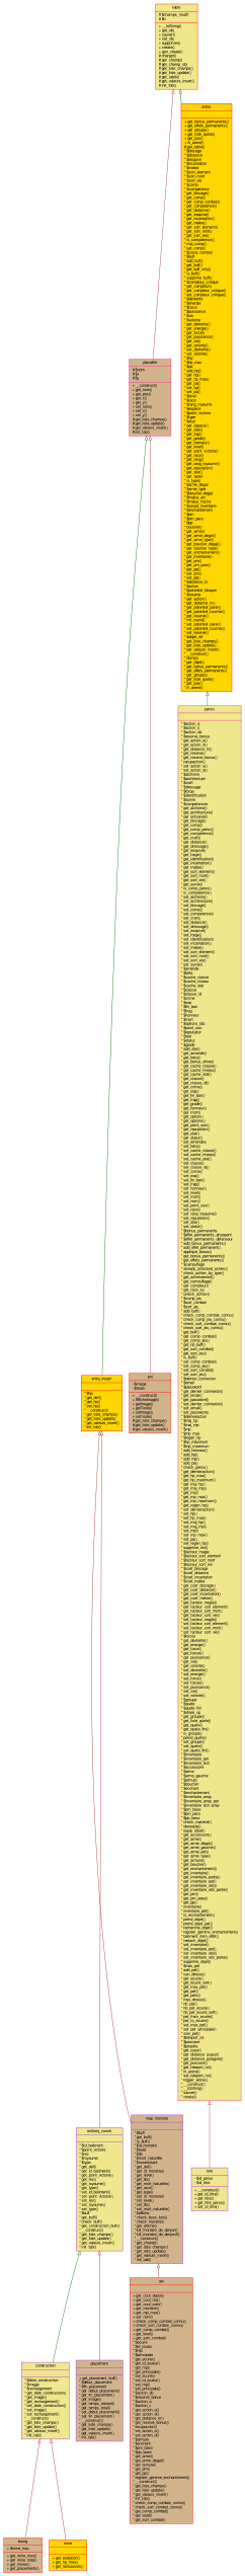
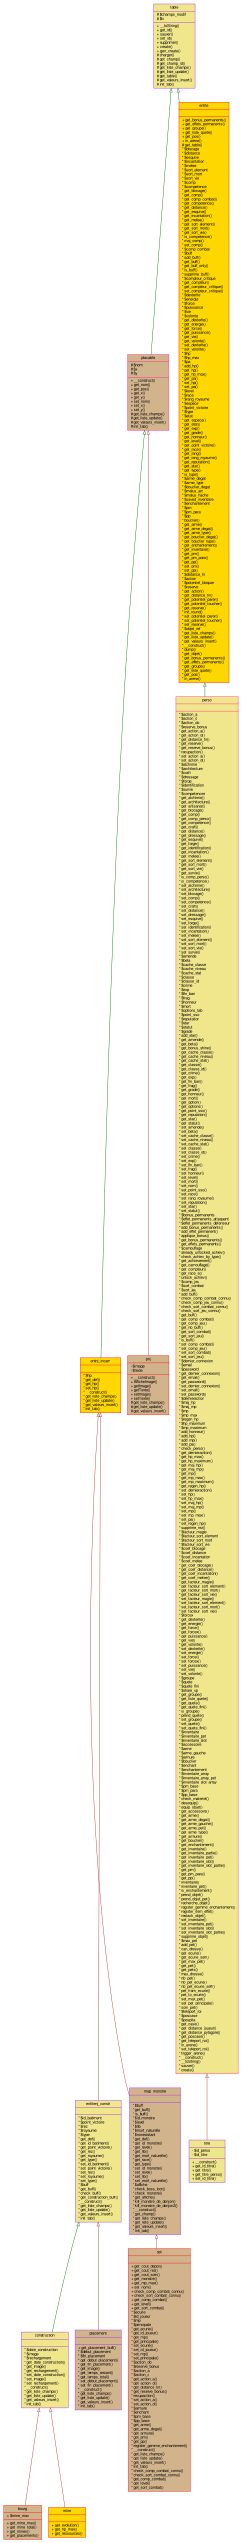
  digraph {
    node [color=red fillcolor=tan fontname=FreeSans fontsize=10 shape=record style=filled]
    edge [arrowtail=empty color=brown dir=back fontname=FreeSans fontsize=10 labelfontname=FreeSans labelfontsize=10 style=solid]
    n1 [color=deeppink fontcolor=black height=0.2 label="{placable\n|# $nom\l# $x\l# $y\l|+ __construct()\l+ get_nom()\l+ get_pos()\l+ get_x()\l+ get_y()\l+ set_nom()\l+ set_x()\l+ set_y()\l# get_liste_champs()\l# get_liste_update()\l# get_valeurs_insert()\l# init_tab()\l}" width=0.4]
    n2 [fillcolor=gold height=0.2 label="{entnj_incarn\n||* $hp\l* get_def()\l* get_hp()\l* set_hp()\l* __construct()\l* get_liste_champs()\l* get_liste_update()\l* get_valeurs_insert()\l* init_tab()\l}" width=0.4]
    n3 [height=0.2 label="{pnj\n|- $image\l- $texte\l|+ __construct()\l+ AfficheImage()\l+ getImage()\l+ getTexte()\l+ setImage()\l+ setTexte()\l# get_liste_champs()\l# get_liste_update()\l# get_valeurs_insert()\l}" width=0.4]
    n4 [fillcolor=gold height=0.2 label="{entite\n||+ get_bonus_permanents()\l+ get_effets_permanents()\l+ get_groupe()\l+ get_liste_quete()\l+ get_pos()\l+ in_arene()\l# get_table()\l* $blocage\l* $distance\l* $esquive\l* $incantation\l* $melee\l* $sort_element\l* $sort_mort\l* $sort_vie\l* $comp\l* $competence\l* get_blocage()\l* get_comp()\l* get_comp_combat()\l* get_competence()\l* get_distance()\l* get_esquive()\l* get_incantation()\l* get_melee()\l* get_sort_element()\l* get_sort_mort()\l* get_sort_vie()\l* is_competence()\l* maj_comp()\l* set_comp()\l* $comp_combat\l* $buff\l* add_buff()\l* get_buff()\l* get_buff_only()\l* is_buff()\l* supprime_buff()\l* $compteur_critique\l* get_compteur()\l* get_compteur_critique()\l* set_compteur_critique()\l* $dexterite\l* $energie\l* $force\l* $puissance\l* $vie\l* $volonte\l* get_dexterite()\l* get_energie()\l* get_force()\l* get_puissance()\l* get_vie()\l* get_volonte()\l* set_dexterite()\l* set_volonte()\l* $hp\l* $hp_max\l* $pa\l* add_hp()\l* get_hp()\l* get_hp_max()\l* get_pa()\l* set_hp()\l* set_pa()\l* $level\l* $race\l* $rang_royaume\l* $espece\l* $point_victoire\l* $type\l* $etat\l* get_espece()\l* get_etat()\l* get_exp()\l* get_grade()\l* get_honneur()\l* get_level()\l* get_point_victoire()\l* get_race()\l* get_rang()\l* get_rang_royaume()\l* get_reputation()\l* get_star()\l* get_type()\l* is_type()\l* $arme_degat\l* $arme_type\l* $bouclier_degat\l* $malus_arc\l* $malus_hache\l* $saved_inventaire\l* $enchantement\l* $pm\l* $pm_para\l* $pp\l* bouclier()\l* get_arme()\l* get_arme_degat()\l* get_arme_type()\l* get_bouclier_degat()\l* get_bouclier_type()\l* get_enchantement()\l* get_inventaire()\l* get_pm()\l* get_pm_para()\l* get_pp()\l* set_pm()\l* set_pp()\l* $distance_tir\l* $action\l* $potentiel_bloquer\l* $reserve\l* get_action()\l* get_distance_tir()\l* get_potentiel_parer()\l* get_potentiel_toucher()\l* get_reserve()\l* init_round()\l* set_potentiel_parer()\l* set_potentiel_toucher()\l* set_reserve()\l* $objet_ref\l* get_liste_champs()\l* get_liste_update()\l* get_valeurs_insert()\l* __construct()\l* dump()\l* get_objet()\l* get_bonus_permanents()\l* get_effets_permanents()\l* get_groupe()\l* get_liste_quete()\l* get_pos()\l* in_arene()\l}" width=0.4]
-   n5 [color=deeppink fillcolor=khaki height=0.2 label="{perso\n||* $action_a\l* $action_d\l* $action_do\l* $reserve_bonus\l* get_action_a()\l* get_action_d()\l* get_distance_tir()\l* get_reserve()\l* get_reserve_bonus()\l* recupaction()\l* set_action_a()\l* set_action_d()\l* $alchimie\l* $architecture\l* $craft\l* $dressage\l* $forge\l* $identification\l* $survie\l* $competences\l* get_alchimie()\l* get_architecture()\l* get_artisanat()\l* get_blocage()\l* get_comp()\l* get_comp_perso()\l* get_competence()\l* get_craft()\l* get_distance()\l* get_dressage()\l* get_esquive()\l* get_forge()\l* get_identification()\l* get_incantation()\l* get_melee()\l* get_sort_element()\l* get_sort_mort()\l* get_sort_vie()\l* get_survie()\l* is_comp_perso()\l* is_competence()\l* set_alchimie()\l* set_architecture()\l* set_blocage()\l* set_comp()\l* set_competence()\l* set_craft()\l* set_distance()\l* set_dressage()\l* set_esquive()\l* set_forge()\l* set_identification()\l* set_incantation()\l* set_melee()\l* set_sort_element()\l* set_sort_mort()\l* set_sort_vie()\l* set_survie()\l* $amende\l* $beta\l* $cache_classe\l* $cache_niveau\l* $cache_stat\l* $classe\l* $classe_id\l* $crime\l* $exp\l* $fin_ban\l* $frag\l* $honneur\l* $mort\l* $options_tab\l* $point_sso\l* $reputation\l* $star\l* $statut\l* $grade\l* add_star()\l* get_amende()\l* get_beta()\l* get_bonus_shine()\l* get_cache_classe()\l* get_cache_niveau()\l* get_cache_stat()\l* get_classe()\l* get_classe_id()\l* get_crime()\l* get_exp()\l* get_fin_ban()\l* get_frag()\l* get_grade()\l* get_honneur()\l* get_mort()\l* get_option()\l* get_options()\l* get_point_sso()\l* get_reputation()\l* get_star()\l* get_statut()\l* set_amende()\l* set_beta()\l* set_cache_classe()\l* set_cache_niveau()\l* set_cache_stat()\l* set_classe()\l* set_classe_id()\l* set_crime()\l* set_exp()\l* set_fin_ban()\l* set_frag()\l* set_honneur()\l* set_level()\l* set_mort()\l* set_nom()\l* set_point_sso()\l* set_race()\l* set_rang_royaume()\l* set_reputation()\l* set_star()\l* set_statut()\l* $bonus_permanents\l* $effet_permanents_attaquant\l* $effet_permanents_defenseur\l* add_bonus_permanents()\l* add_effet_permanent()\l* applique_bonus()\l* get_bonus_permanents()\l* get_effets_permanents()\l* $camouflage\l* already_unlocked_achiev()\l* check_achiev_by_type()\l* get_achievement()\l* get_camouflage()\l* get_compteur()\l* get_race_a()\l* unlock_achiev()\l* $comp_jeu\l* $sort_combat\l* $sort_jeu\l* add_buff()\l* check_comp_combat_connu()\l* check_comp_jeu_connu()\l* check_sort_combat_connu()\l* check_sort_jeu_connu()\l* get_buff()\l* get_comp_combat()\l* get_comp_jeu()\l* get_nb_buff()\l* get_sort_combat()\l* get_sort_jeu()\l* is_buff()\l* set_comp_combat()\l* set_comp_jeu()\l* set_sort_combat()\l* set_sort_jeu()\l* $dernier_connexion\l* $email\l* $password\l* get_dernier_connexion()\l* get_email()\l* get_password()\l* set_dernier_connexion()\l* set_email()\l* set_password()\l* $dernieraction\l* $maj_hp\l* $maj_mp\l* $mp\l* $mp_max\l* $regen_hp\l* $hp_maximum\l* $mp_maximum\l* add_honneur()\l* add_hp()\l* add_mp()\l* add_pa()\l* check_perso()\l* get_dernieraction()\l* get_hp_max()\l* get_hp_maximum()\l* get_maj_hp()\l* get_maj_mp()\l* get_mp()\l* get_mp_max()\l* get_mp_maximum()\l* get_regen_hp()\l* set_dernieraction()\l* set_hp()\l* set_hp_max()\l* set_maj_hp()\l* set_maj_mp()\l* set_mp()\l* set_mp_max()\l* set_pa()\l* set_regen_hp()\l* supprime_rez()\l* $facteur_magie\l* $facteur_sort_element\l* $facteur_sort_mort\l* $facteur_sort_vie\l* $coef_blocage\l* $coef_distance\l* $coef_incantation\l* $coef_melee\l* get_coef_blocage()\l* get_coef_distance()\l* get_coef_incantation()\l* get_coef_melee()\l* get_facteur_magie()\l* get_facteur_sort_element()\l* get_facteur_sort_mort()\l* get_facteur_sort_vie()\l* set_facteur_magie()\l* set_facteur_sort_element()\l* set_facteur_sort_mort()\l* set_facteur_sort_vie()\l* $forcex\l* get_dexterite()\l* get_energie()\l* get_force()\l* get_forcex()\l* get_puissance()\l* get_vie()\l* get_volonte()\l* set_dexterite()\l* set_energie()\l* set_force()\l* set_forcex()\l* set_puissance()\l* set_vie()\l* set_volonte()\l* $groupe\l* $quete\l* $quete_fini\l* $share_xp\l* get_groupe()\l* get_liste_quete()\l* get_quete()\l* get_quete_fini()\l* is_groupe()\l* prend_quete()\l* set_groupe()\l* set_quete()\l* set_quete_fini()\l* $inventaire\l* $inventaire_pet\l* $inventaire_slot\l* $accessoire\l* $arme\l* $arme_gauche\l* $armure\l* $bouclier\l* $enchant\l* $enchantement\l* $inventaire_array\l* $inventaire_array_pet\l* $inventaire_slot_array\l* $pm_base\l* $pm_para\l* $pp_base\l* check_materiel()\l* desequip()\l* equip_objet()\l* get_accessoire()\l* get_arme()\l* get_arme_degat()\l* get_arme_gauche()\l* get_arme_pet()\l* get_arme_type()\l* get_armure()\l* get_bouclier()\l* get_enchantement()\l* get_inventaire()\l* get_inventaire_partie()\l* get_inventaire_pet()\l* get_inventaire_slot()\l* get_inventaire_slot_partie()\l* get_pm()\l* get_pm_para()\l* get_pp()\l* inventaire()\l* inventaire_pet()\l* is_enchantement()\l* prend_objet()\l* prend_objet_pet()\l* recherche_objet()\l* register_gemme_enchantement()\l* batiment_item_effet()\l* restack_objet()\l* set_inventaire()\l* set_inventaire_pet()\l* set_inventaire_slot()\l* set_inventaire_slot_partie()\l* supprime_objet()\l* $max_pet\l* add_pet()\l* can_dresse()\l* get_ecurie()\l* get_ecurie_self()\l* get_max_pet()\l* get_pet()\l* get_pets()\l* max_dresse()\l* nb_pet()\l* nb_pet_ecurie()\l* nb_pet_ecurie_self()\l* pet_from_ecurie()\l* pet_to_ecurie()\l* set_max_pet()\l* set_pet_principale()\l* soin_pet()\l* $teleport_roi\l* $poscase\l* $pospita\l* get_case()\l* get_distance_joueur()\l* get_distance_pytagore()\l* get_poscase()\l* get_teleport_roi()\l* in_arene()\l* set_teleport_roi()\l* trigger_arene()\l* __construct()\l* __toString()\l* sauver()\l* create()\l}" width=0.4]
+   n5 [color=deeppink fillcolor=khaki height=0.2 label="{perso\n||* $action_a\l* $action_d\l* $action_do\l* $reserve_bonus\l* get_action_a()\l* get_action_d()\l* get_distance_tir()\l* get_reserve()\l* get_reserve_bonus()\l* recupaction()\l* set_action_a()\l* set_action_d()\l* $alchimie\l* $architecture\l* $craft\l* $dressage\l* $forge\l* $identification\l* $survie\l* $competences\l* get_alchimie()\l* get_architecture()\l* get_artisanat()\l* get_blocage()\l* get_comp()\l* get_comp_perso()\l* get_competence()\l* get_craft()\l* get_distance()\l* get_dressage()\l* get_esquive()\l* get_forge()\l* get_identification()\l* get_incantation()\l* get_melee()\l* get_sort_element()\l* get_sort_mort()\l* get_sort_vie()\l* get_survie()\l* is_comp_perso()\l* is_competence()\l* set_alchimie()\l* set_architecture()\l* set_blocage()\l* set_comp()\l* set_competence()\l* set_craft()\l* set_distance()\l* set_dressage()\l* set_esquive()\l* set_forge()\l* set_identification()\l* set_incantation()\l* set_melee()\l* set_sort_element()\l* set_sort_mort()\l* set_sort_vie()\l* set_survie()\l* $amende\l* $beta\l* $cache_classe\l* $cache_niveau\l* $cache_stat\l* $classe\l* $classe_id\l* $crime\l* $exp\l* $fin_ban\l* $frag\l* $honneur\l* $mort\l* $options_tab\l* $point_sso\l* $reputation\l* $star\l* $statut\l* $grade\l* add_star()\l* get_amende()\l* get_beta()\l* get_bonus_shine()\l* get_cache_classe()\l* get_cache_niveau()\l* get_cache_stat()\l* get_classe()\l* get_classe_id()\l* get_crime()\l* get_exp()\l* get_fin_ban()\l* get_frag()\l* get_grade()\l* get_honneur()\l* get_mort()\l* get_option()\l* get_options()\l* get_point_sso()\l* get_reputation()\l* get_star()\l* get_statut()\l* set_amende()\l* set_beta()\l* set_cache_classe()\l* set_cache_niveau()\l* set_cache_stat()\l* set_classe()\l* set_classe_id()\l* set_crime()\l* set_exp()\l* set_fin_ban()\l* set_frag()\l* set_honneur()\l* set_level()\l* set_mort()\l* set_nom()\l* set_point_sso()\l* set_race()\l* set_rang_royaume()\l* set_reputation()\l* set_star()\l* set_statut()\l* $bonus_permanents\l* $effet_permanents_attaquant\l* $effet_permanents_defenseur\l* add_bonus_permanents()\l* add_effet_permanent()\l* applique_bonus()\l* get_bonus_permanents()\l* get_effets_permanents()\l* $camouflage\l* already_unlocked_achiev()\l* check_achiev_by_type()\l* get_achievement()\l* get_camouflage()\l* get_compteur()\l* get_race_a()\l* unlock_achiev()\l* $comp_jeu\l* $sort_combat\l* $sort_jeu\l* add_buff()\l* check_comp_combat_connu()\l* check_comp_jeu_connu()\l* check_sort_combat_connu()\l* check_sort_jeu_connu()\l* get_buff()\l* get_comp_combat()\l* get_comp_jeu()\l* get_nb_buff()\l* get_sort_combat()\l* get_sort_jeu()\l* is_buff()\l* set_comp_combat()\l* set_comp_jeu()\l* set_sort_combat()\l* set_sort_jeu()\l* $dernier_connexion\l* $email\l* $password\l* get_dernier_connexion()\l* get_email()\l* get_password()\l* set_dernier_connexion()\l* set_email()\l* set_password()\l* $dernieraction\l* $maj_hp\l* $maj_mp\l* $mp\l* $mp_max\l* $regen_hp\l* $hp_maximum\l* $mp_maximum\l* add_honneur()\l* add_hp()\l* add_mp()\l* add_pa()\l* check_perso()\l* get_dernieraction()\l* get_hp_max()\l* get_hp_maximum()\l* get_maj_hp()\l* get_maj_mp()\l* get_mp()\l* get_mp_max()\l* get_mp_maximum()\l* get_regen_hp()\l* set_dernieraction()\l* set_hp()\l* set_hp_max()\l* set_maj_hp()\l* set_maj_mp()\l* set_mp()\l* set_mp_max()\l* set_pa()\l* set_regen_hp()\l* supprime_rez()\l* $facteur_magie\l* $facteur_sort_element\l* $facteur_sort_mort\l* $facteur_sort_vie\l* $coef_blocage\l* $coef_distance\l* $coef_incantation\l* $coef_melee\l* get_coef_blocage()\l* get_coef_distance()\l* get_coef_incantation()\l* get_coef_melee()\l* get_facteur_magie()\l* get_facteur_sort_element()\l* get_facteur_sort_mort()\l* get_facteur_sort_vie()\l* set_facteur_magie()\l* set_facteur_sort_element()\l* set_facteur_sort_mort()\l* set_facteur_sort_vie()\l* $forcex\l* get_dexterite()\l* get_energie()\l* get_force()\l* get_forcex()\l* get_puissance()\l* get_vie()\l* get_volonte()\l* set_dexterite()\l* set_energie()\l* set_force()\l* set_forcex()\l* set_puissance()\l* set_vie()\l* set_volonte()\l* $groupe\l* $quete\l* $quete_fini\l* $share_xp\l* get_groupe()\l* get_liste_quete()\l* get_quete()\l* get_quete_fini()\l* is_groupe()\l* prend_quete()\l* set_groupe()\l* set_quete()\l* set_quete_fini()\l* $inventaire\l* $inventaire_pet\l* $inventaire_slot\l* $accessoire\l* $arme\l* $arme_gauche\l* $armure\l* $bouclier\l* $enchant\l* $enchantement\l* $inventaire_array\l* $inventaire_array_pet\l* $inventaire_slot_array\l* $pm_base\l* $pm_para\l* $pp_base\l* check_materiel()\l* desequip()\l* equip_objet()\l* get_accessoire()\l* get_arme()\l* get_arme_degat()\l* get_arme_gauche()\l* get_arme_pet()\l* get_arme_type()\l* get_armure()\l* get_bouclier()\l* get_enchantement()\l* get_inventaire()\l* get_inventaire_partie()\l* get_inventaire_pet()\l* get_inventaire_slot()\l* get_inventaire_slot_partie()\l* get_pm()\l* get_pm_para()\l* get_pp()\l* inventaire()\l* inventaire_pet()\l* is_enchantement()\l* prend_objet()\l* prend_objet_pet()\l* recherche_objet()\l* register_gemme_enchantement()\l* register_item_effet()\l* restack_objet()\l* set_inventaire()\l* set_inventaire_pet()\l* set_inventaire_slot()\l* set_inventaire_slot_partie()\l* supprime_objet()\l* $max_pet\l* add_pet()\l* can_dresse()\l* get_ecurie()\l* get_ecurie_self()\l* get_max_pet()\l* get_pet()\l* get_pets()\l* max_dresse()\l* nb_pet()\l* nb_pet_ecurie()\l* nb_pet_ecurie_self()\l* pet_from_ecurie()\l* pet_to_ecurie()\l* set_max_pet()\l* set_pet_principale()\l* soin_pet()\l* $teleport_roi\l* $poscase\l* $pospita\l* get_case()\l* get_distance_joueur()\l* get_distance_pytagore()\l* get_poscase()\l* get_teleport_roi()\l* in_arene()\l* set_teleport_roi()\l* trigger_arene()\l* __construct()\l* __toString()\l* sauver()\l* create()\l}" width=0.4]
    n6 [color=purple fillcolor=khaki height=0.2 label="{entitenj_constr\n||* $id_batiment\l* $point_victoire\l* $rez\l* $royaume\l* $type\l* get_def()\l* get_id_batiment()\l* get_point_victoire()\l* get_rez()\l* get_royaume()\l* get_type()\l* set_id_batiment()\l* set_point_victoire()\l* set_rez()\l* set_royaume()\l* set_type()\l* $buff\l* get_buff()\l* check_buff()\l* get_construction_buff()\l* __construct()\l* get_liste_champs()\l* get_liste_update()\l* get_valeurs_insert()\l* init_tab()\l}" width=0.4]
    n7 [color=purple height=0.2 label="{map_monstre\n||* $buff\l* get_buff()\l* is_buff()\l* $id_monstre\l* $level\l* $lib\l* $mort_naturelle\l* $nonexistant\l* get_def()\l* get_id_monstre()\l* get_level()\l* get_lib()\l* get_mort_naturelle()\l* get_race()\l* get_type()\l* set_id_monstre()\l* set_level()\l* set_lib()\l* set_mort_naturelle()\l* $affiche\l* check_boss_loot()\l* check_monstre()\l* get_affiche()\l* kill_monstre_de_donjon()\l* kill_monstre_de_donjon2()\l* __construct()\l* get_champ()\l* get_liste_champs()\l* get_liste_update()\l* get_valeurs_insert()\l* init_tab()\l}" width=0.4]
-   n8 [fillcolor=khaki height=0.2 label="{table\n|# $champs_modif\l# $id\l|+ __toString()\l+ get_id()\l+ sauver()\l+ set_id()\l+ supprimer()\l+ create()\l+ gen_create()\l# charger()\l# get_champ()\l# get_champ_id()\l# get_liste_champs()\l# get_liste_update()\l# get_table()\l# get_valeurs_insert()\l# init_tab()\l}" width=0.4]
+   n8 [color=purple fillcolor=khaki height=0.2 label="{table\n|# $champs_modif\l# $id\l|+ __toString()\l+ get_id()\l+ sauver()\l+ set_id()\l+ supprimer()\l+ create()\l+ gen_create()\l# charger()\l# get_champ()\l# get_champ_id()\l# get_liste_champs()\l# get_liste_update()\l# get_table()\l# get_valeurs_insert()\l# init_tab()\l}" width=0.4]
    n9 [color=purple fillcolor=khaki height=0.2 label="{titre\n|- $id_perso\l- $id_titre\l|+ __construct()\l+ get_id_titre()\l+ get_titre()\l+ get_titre_perso()\l+ set_id_titre()\l}" width=0.4]
    n10 [color=purple fillcolor=khaki height=0.2 label="{construction\n||* $date_construction\l* $image\l* $rechargement\l* get_date_construction()\l* get_image()\l* get_rechargement()\l* set_date_construction()\l* set_image()\l* set_rechargement()\l* __construct()\l* get_liste_champs()\l* get_liste_update()\l* get_valeurs_insert()\l* init_tab()\l}" width=0.4]
    n11 [color=purple height=0.2 label="{placement\n||+ get_placement_buff()\l* $debut_placement\l* $fin_placement\l* get_debut_placement()\l* get_fin_placement()\l* get_image()\l* get_temps_restant()\l* get_temps_total()\l* set_debut_placement()\l* set_fin_placement()\l* __construct()\l* get_liste_champs()\l* get_liste_update()\l* get_valeurs_insert()\l* init_tab()\l}" width=0.4]
    n12 [height=0.2 label="{pet\n||+ get_cout_depot()\l+ get_cout_rez()\l+ get_cout_soin()\l+ get_monstre()\l+ get_mp_max()\l+ set_nom()\l+ check_comp_combat_connu()\l+ check_sort_combat_connu()\l+ get_comp_combat()\l+ get_level()\l+ get_sort_combat()\l* $ecurie\l* $id_joueur\l* $mp\l* $principale\l* get_ecurie()\l* get_id_joueur()\l* get_mp()\l* get_principale()\l* set_ecurie()\l* set_id_joueur()\l* set_mp()\l* set_principale()\l* $action_do\l* $reserve_bonus\l* $action_a\l* $action_d\l* get_action_a()\l* get_action_d()\l* get_distance_tir()\l* get_reserve_bonus()\l* recupaction()\l* set_action_a()\l* set_action_d()\l* $armure\l* $enchant\l* $pm_base\l* $pp_base\l* get_arme()\l* get_arme_degat()\l* get_armure()\l* get_pm()\l* get_pp()\l* register_gemme_enchantement()\l* __construct()\l* get_liste_champs()\l* get_liste_update()\l* get_valeurs_insert()\l* init_tab()\l* check_comp_combat_connu()\l* check_sort_combat_connu()\l* get_comp_combat()\l* get_level()\l* get_sort_combat()\l}" width=0.4]
    n13 [height=0.2 label="{bourg\n|+ $mine_max\l|+ get_mine_max()\l+ get_mine_total()\l+ get_mines()\l+ get_placements()\l}" width=0.4]
    n14 [fillcolor=gold height=0.2 label="{mine\n||+ get_evolution()\l+ get_hp_max()\l+ get_ressources()\l}" width=0.4]
    n1 -> n2 [color=darkgreen]
    n1 -> n3
    n2 -> n6
    n2 -> n7
    n4 -> n5 [color=darkgreen]
    n5 -> n9
    n6 -> n10 [color=darkgreen]
    n6 -> n11
    n7 -> n12
-   n8 -> n1
+   n8 -> n1 [color=darkgreen]
    n8 -> n4 [color=darkgreen]
    n10 -> n13
    n10 -> n14
  }
